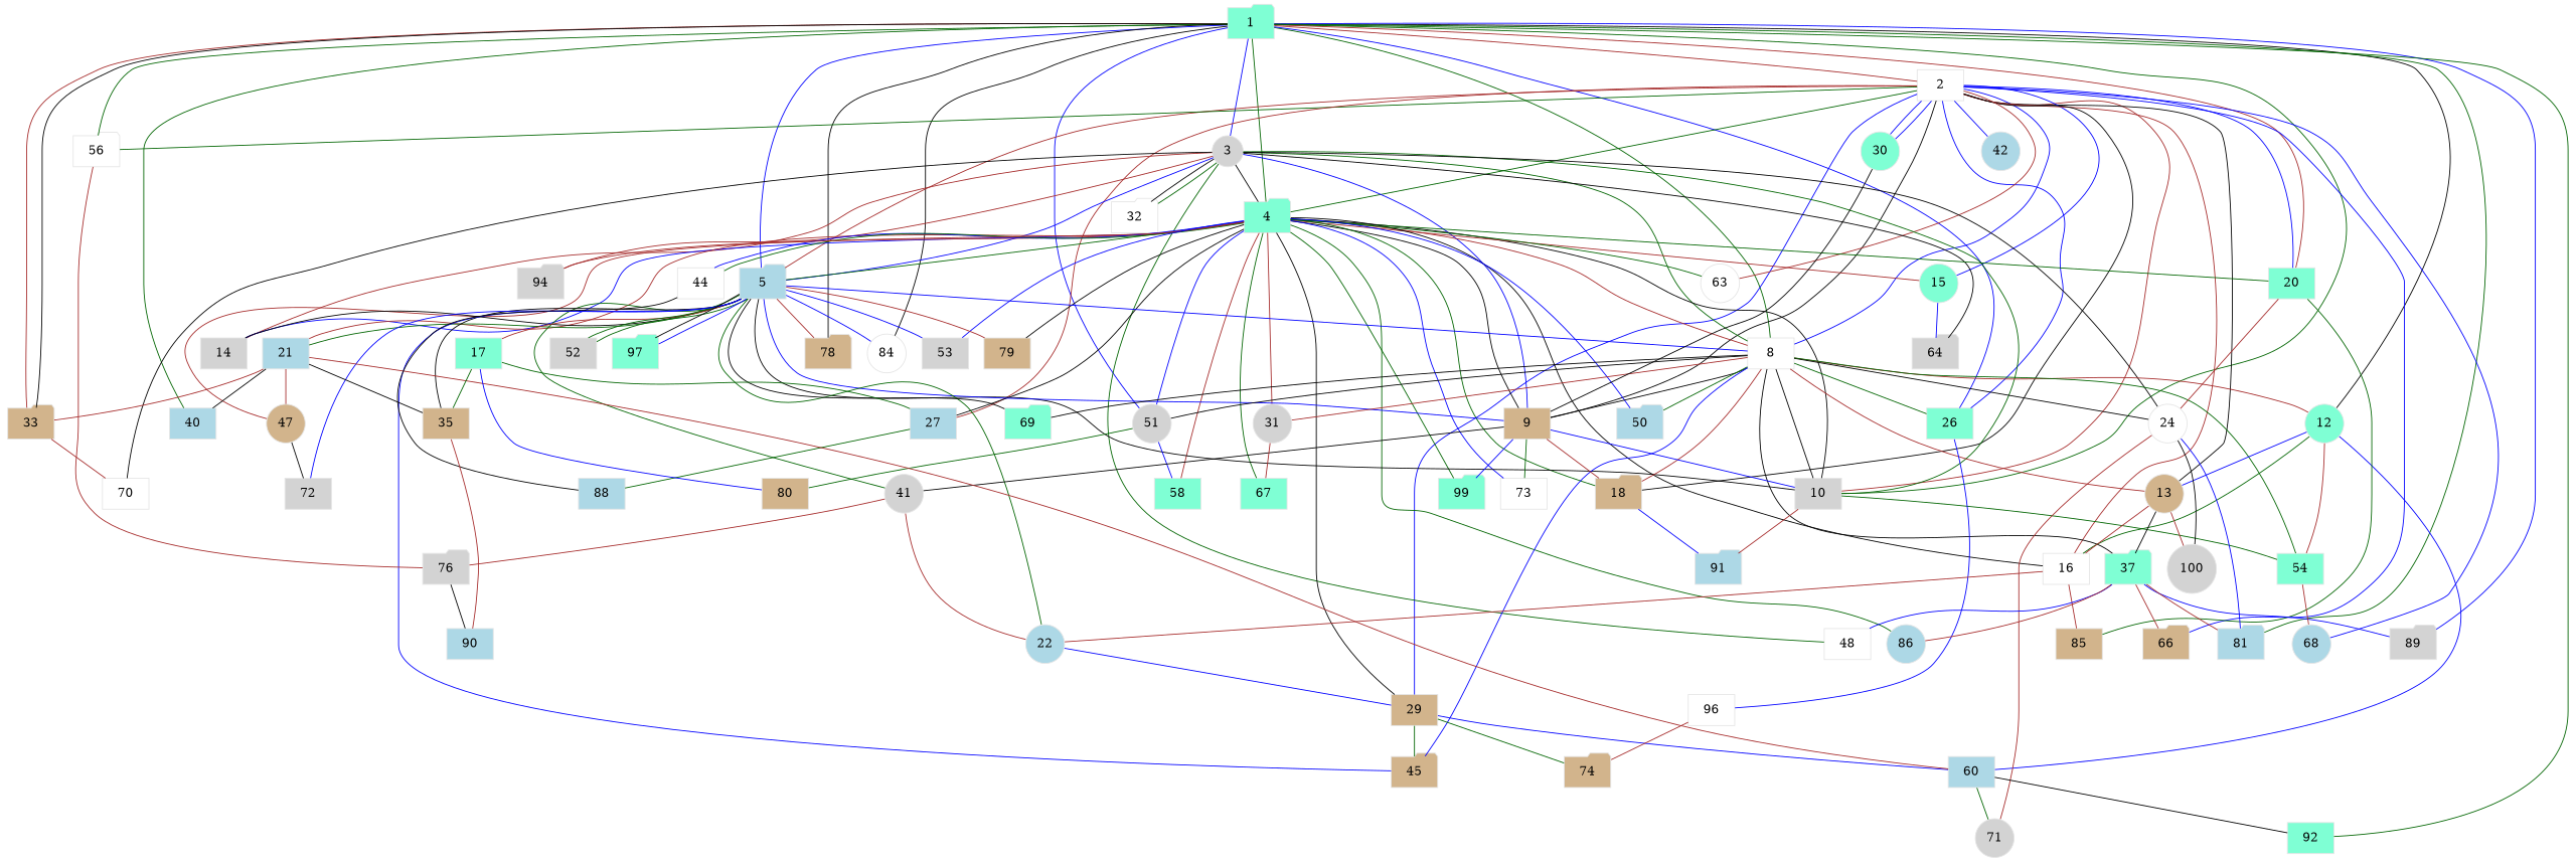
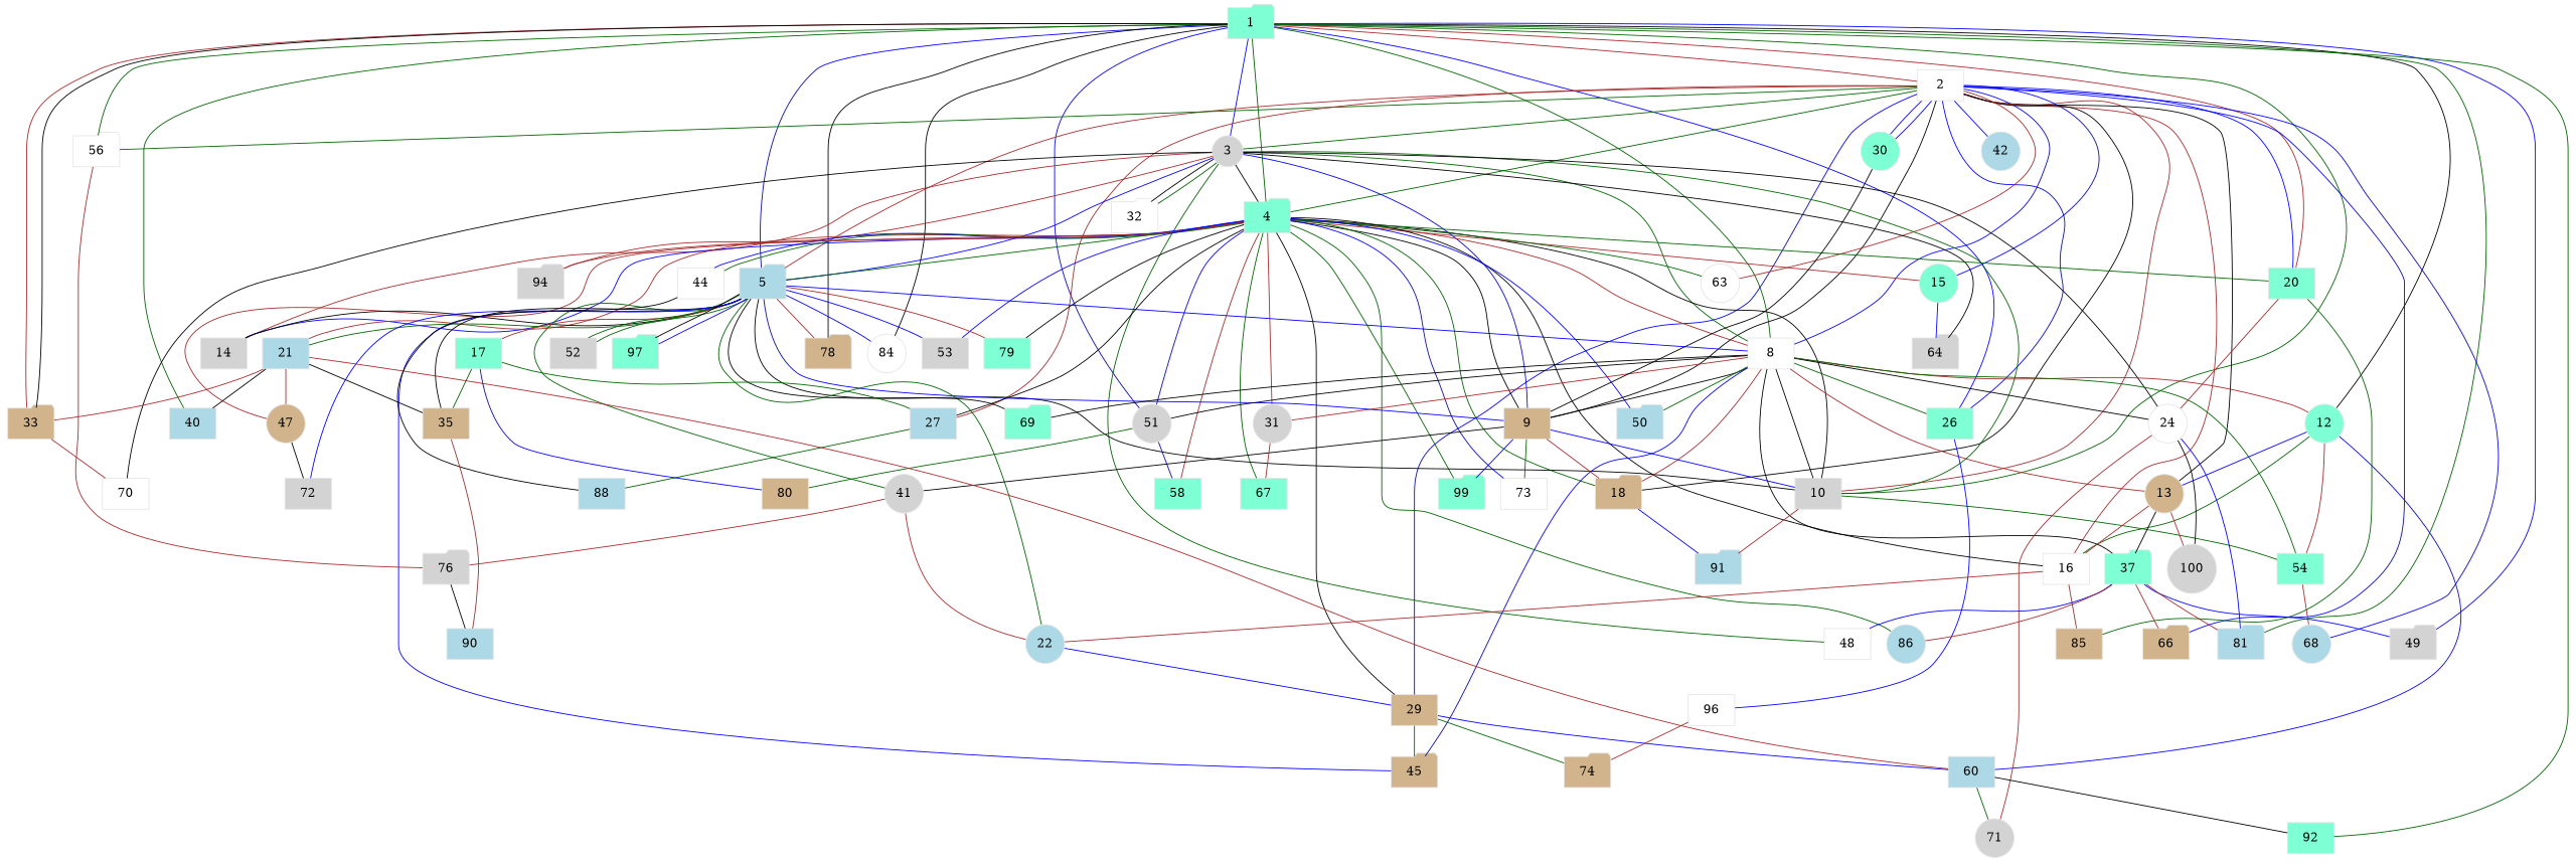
  graph {
    node [color=gray90 fillcolor=aquamarine shape=box style=filled]
    edge [color=brown]
    1 [shape=folder super="+25"]
    2 [fillcolor=white super="+36"]
    3 [fillcolor=lightgrey shape=circle super="+19"]
    4 [shape=folder super="+6"]
    5 [fillcolor=lightblue shape=folder super="+7"]
    8 [fillcolor=white super="+55"]
    10 [fillcolor=lightgrey super="+61"]
    12 [shape=circle super="+95"]
    20 [super="+82"]
    26 [super="+39"]
    33 [fillcolor=tan shape=folder super="+93"]
    40 [fillcolor=lightblue]
-   49 [fillcolor=lightgrey shape=folder label=89]
+   49 [fillcolor=lightgrey shape=folder]
    51 [fillcolor=lightgrey shape=circle super="+57"]
    56 [fillcolor=white shape=folder]
    78 [fillcolor=tan shape=folder]
    81 [fillcolor=lightblue shape=folder super="+87"]
    84 [fillcolor=white shape=circle]
    92
    9 [fillcolor=tan super="+59"]
    13 [fillcolor=tan shape=circle super="+77"]
    15 [shape=circle]
    16 [fillcolor=white super="+41"]
    18 [fillcolor=tan shape=folder super="+28"]
    27 [fillcolor=lightblue super="+43"]
    29 [fillcolor=tan super="+34"]
    30 [shape=circle]
    42 [fillcolor=lightblue shape=circle]
    63 [fillcolor=white shape=circle]
    66 [fillcolor=tan shape=folder]
    68 [fillcolor=lightblue shape=circle]
    14 [fillcolor=lightgrey super="+23"]
    24 [fillcolor=white shape=circle super="+62"]
    32 [fillcolor=white shape=folder]
    48 [fillcolor=white]
    64 [fillcolor=lightgrey shape=folder]
    70 [fillcolor=white]
    94 [fillcolor=lightgrey shape=folder]
    21 [fillcolor=lightblue super="+38"]
    31 [fillcolor=lightgrey shape=circle]
    44 [fillcolor=white]
    47 [fillcolor=tan shape=circle]
    50 [fillcolor=lightblue shape=folder]
    53 [fillcolor=lightgrey super="+98"]
    58
    67
    73 [fillcolor=white]
-   79 [fillcolor=tan]
+   79
    86 [fillcolor=lightblue shape=circle]
    99 [shape=folder]
    n51 [fillcolor=lightgrey label=41 shape=circle super="+46"]
    17
    22 [fillcolor=lightblue shape=circle]
    35 [fillcolor=tan super="+83"]
    45 [fillcolor=tan shape=folder super="+89"]
    52 [fillcolor=lightgrey]
    69 [shape=folder]
    72 [fillcolor=lightgrey]
    97 [shape=folder]
    37 [shape=folder super="+65"]
    54
    91 [fillcolor=lightblue shape=folder]
    60 [fillcolor=lightblue super="+75"]
    85 [fillcolor=tan]
    96 [fillcolor=white]
    80 [fillcolor=tan]
    76 [fillcolor=lightgrey shape=folder]
    100 [fillcolor=lightgrey shape=circle]
    88 [fillcolor=lightblue]
    74 [fillcolor=tan shape=folder]
    71 [fillcolor=lightgrey shape=circle]
    90 [fillcolor=lightblue]
    1 -- 2
    1 -- 3 [color=blue weight=2]
    1 -- 4 [color=darkgreen weight=2]
    1 -- 5 [color=blue weight=2]
    1 -- 8 [color=darkgreen]
    1 -- 10 [color=darkgreen]
    1 -- 12 [color=black]
    1 -- 20
    1 -- 26 [color=blue]
    1 -- 33
    1 -- 33 [color=black]
    1 -- 40 [color=darkgreen]
    1 -- 49 [color=blue]
    1 -- 51 [color=blue]
    1 -- 56 [color=darkgreen]
    1 -- 78 [color=black]
    1 -- 81 [color=darkgreen]
    1 -- 84 [color=black]
    1 -- 92 [color=darkgreen]
+   2 -- 3 [color=darkgreen weight=2]
    2 -- 4 [color=darkgreen weight=2]
    2 -- 5 [weight=2]
    2 -- 8 [color=blue]
    2 -- 10
    2 -- 20 [color=blue]
    2 -- 26 [color=blue]
    2 -- 56 [color=darkgreen]
    2 -- 9 [color=black]
    2 -- 13 [color=black]
    2 -- 15 [color=blue]
    2 -- 16
    2 -- 18 [color=black]
    2 -- 27
    2 -- 29 [color=blue]
    2 -- 30 [color=blue]
    2 -- 30 [color=blue]
    2 -- 42 [color=blue weight=2]
    2 -- 63
    2 -- 66 [color=blue]
    2 -- 68 [color=blue]
    3 -- 4 [color=black weight=2]
    3 -- 5 [color=blue weight=2]
    3 -- 8 [color=darkgreen]
    3 -- 10 [color=darkgreen]
    3 -- 9 [color=blue]
    3 -- 14
    3 -- 24 [color=black]
    3 -- 32 [color=black]
    3 -- 32 [color=darkgreen]
    3 -- 48 [color=darkgreen]
    3 -- 64 [color=black]
    3 -- 70 [color=black]
    3 -- 94
    4 -- 5 [color=darkgreen weight=4]
    4 -- 8 [weight=2]
    4 -- 10 [color=black weight=2]
    4 -- 20 [color=darkgreen]
    4 -- 51 [color=blue]
    4 -- 9 [color=black weight=2]
    4 -- 15
    4 -- 16 [color=black]
    4 -- 18 [color=darkgreen]
    4 -- 27 [color=black]
    4 -- 29 [color=black]
    4 -- 63 [color=darkgreen]
    4 -- 14 [color=blue]
    4 -- 94
    4 -- 21 [weight=2]
    4 -- 31
    4 -- 44 [color=blue]
    4 -- 44 [color=darkgreen]
    4 -- 47
    4 -- 50 [color=blue]
    4 -- 53 [color=blue weight=2]
    4 -- 58
    4 -- 67 [color=darkgreen]
    4 -- 73 [color=blue]
    4 -- 79 [color=black]
    4 -- 86 [color=darkgreen]
    4 -- 99 [color=darkgreen]
    5 -- 8 [color=blue weight=2]
    5 -- 10 [color=black weight=2]
    5 -- 78
    5 -- 84 [color=blue]
    5 -- 9 [color=blue weight=2]
    5 -- 14 [color=black]
    5 -- 21 [color=darkgreen]
    5 -- 53 [color=blue]
    5 -- 79
    5 -- n51 [color=darkgreen]
    5 -- 17 [weight=2]
    5 -- 22 [color=darkgreen]
    5 -- 35 [color=black]
    5 -- 45 [color=blue]
    5 -- 52 [color=darkgreen]
    5 -- 52 [color=darkgreen]
    5 -- 69 [color=black]
    5 -- 72 [color=blue]
    5 -- 97 [color=black]
    5 -- 97 [color=blue]
    8 -- 10 [color=black]
    8 -- 12
    8 -- 26 [color=darkgreen weight=2]
    8 -- 51 [color=black]
    8 -- 9 [color=black]
    8 -- 13
    8 -- 18
    8 -- 24 [color=black]
    8 -- 31
    8 -- 50 [color=darkgreen]
    8 -- 45 [color=blue]
    8 -- 69 [color=black]
    8 -- 37 [color=black]
    8 -- 54 [color=darkgreen]
    10 -- 54 [color=darkgreen]
    10 -- 91
    12 -- 13 [color=blue]
    12 -- 16 [color=darkgreen]
    12 -- 54
    12 -- 60 [color=blue]
    20 -- 24
    20 -- 85 [color=darkgreen]
    26 -- 96 [color=blue]
    33 -- 70
    51 -- 58 [color=blue]
    51 -- 80 [color=darkgreen]
    56 -- 76
    9 -- 10 [color=blue]
    9 -- 18
    9 -- 73 [color=darkgreen]
    9 -- 99 [color=blue]
    9 -- n51 [color=black weight=2]
    13 -- 16
    13 -- 37 [color=black]
    13 -- 100
    15 -- 64 [color=blue]
    16 -- 22
    16 -- 85
    18 -- 91 [color=blue]
    27 -- 88 [color=darkgreen]
    29 -- 45 [color=darkgreen]
    29 -- 60 [color=blue]
    29 -- 74 [color=darkgreen]
    30 -- 9 [color=black]
    24 -- 81 [color=blue]
    24 -- 100 [color=black]
    24 -- 71
    21 -- 33
    21 -- 40 [color=black]
    21 -- 47
    21 -- 35 [color=black]
    21 -- 60
    31 -- 67
    44 -- 88 [color=black]
    47 -- 72 [color=black]
    n51 -- 22
    n51 -- 76
    17 -- 27 [color=darkgreen]
    17 -- 35 [color=darkgreen]
    17 -- 80 [color=blue]
    22 -- 29 [color=blue]
    35 -- 90
    37 -- 49 [color=blue]
    37 -- 81
    37 -- 66
    37 -- 48 [color=blue weight=2]
    37 -- 86
    54 -- 68
    60 -- 92 [color=black]
    60 -- 71 [color=darkgreen]
    96 -- 74
    76 -- 90 [color=black]
  }
